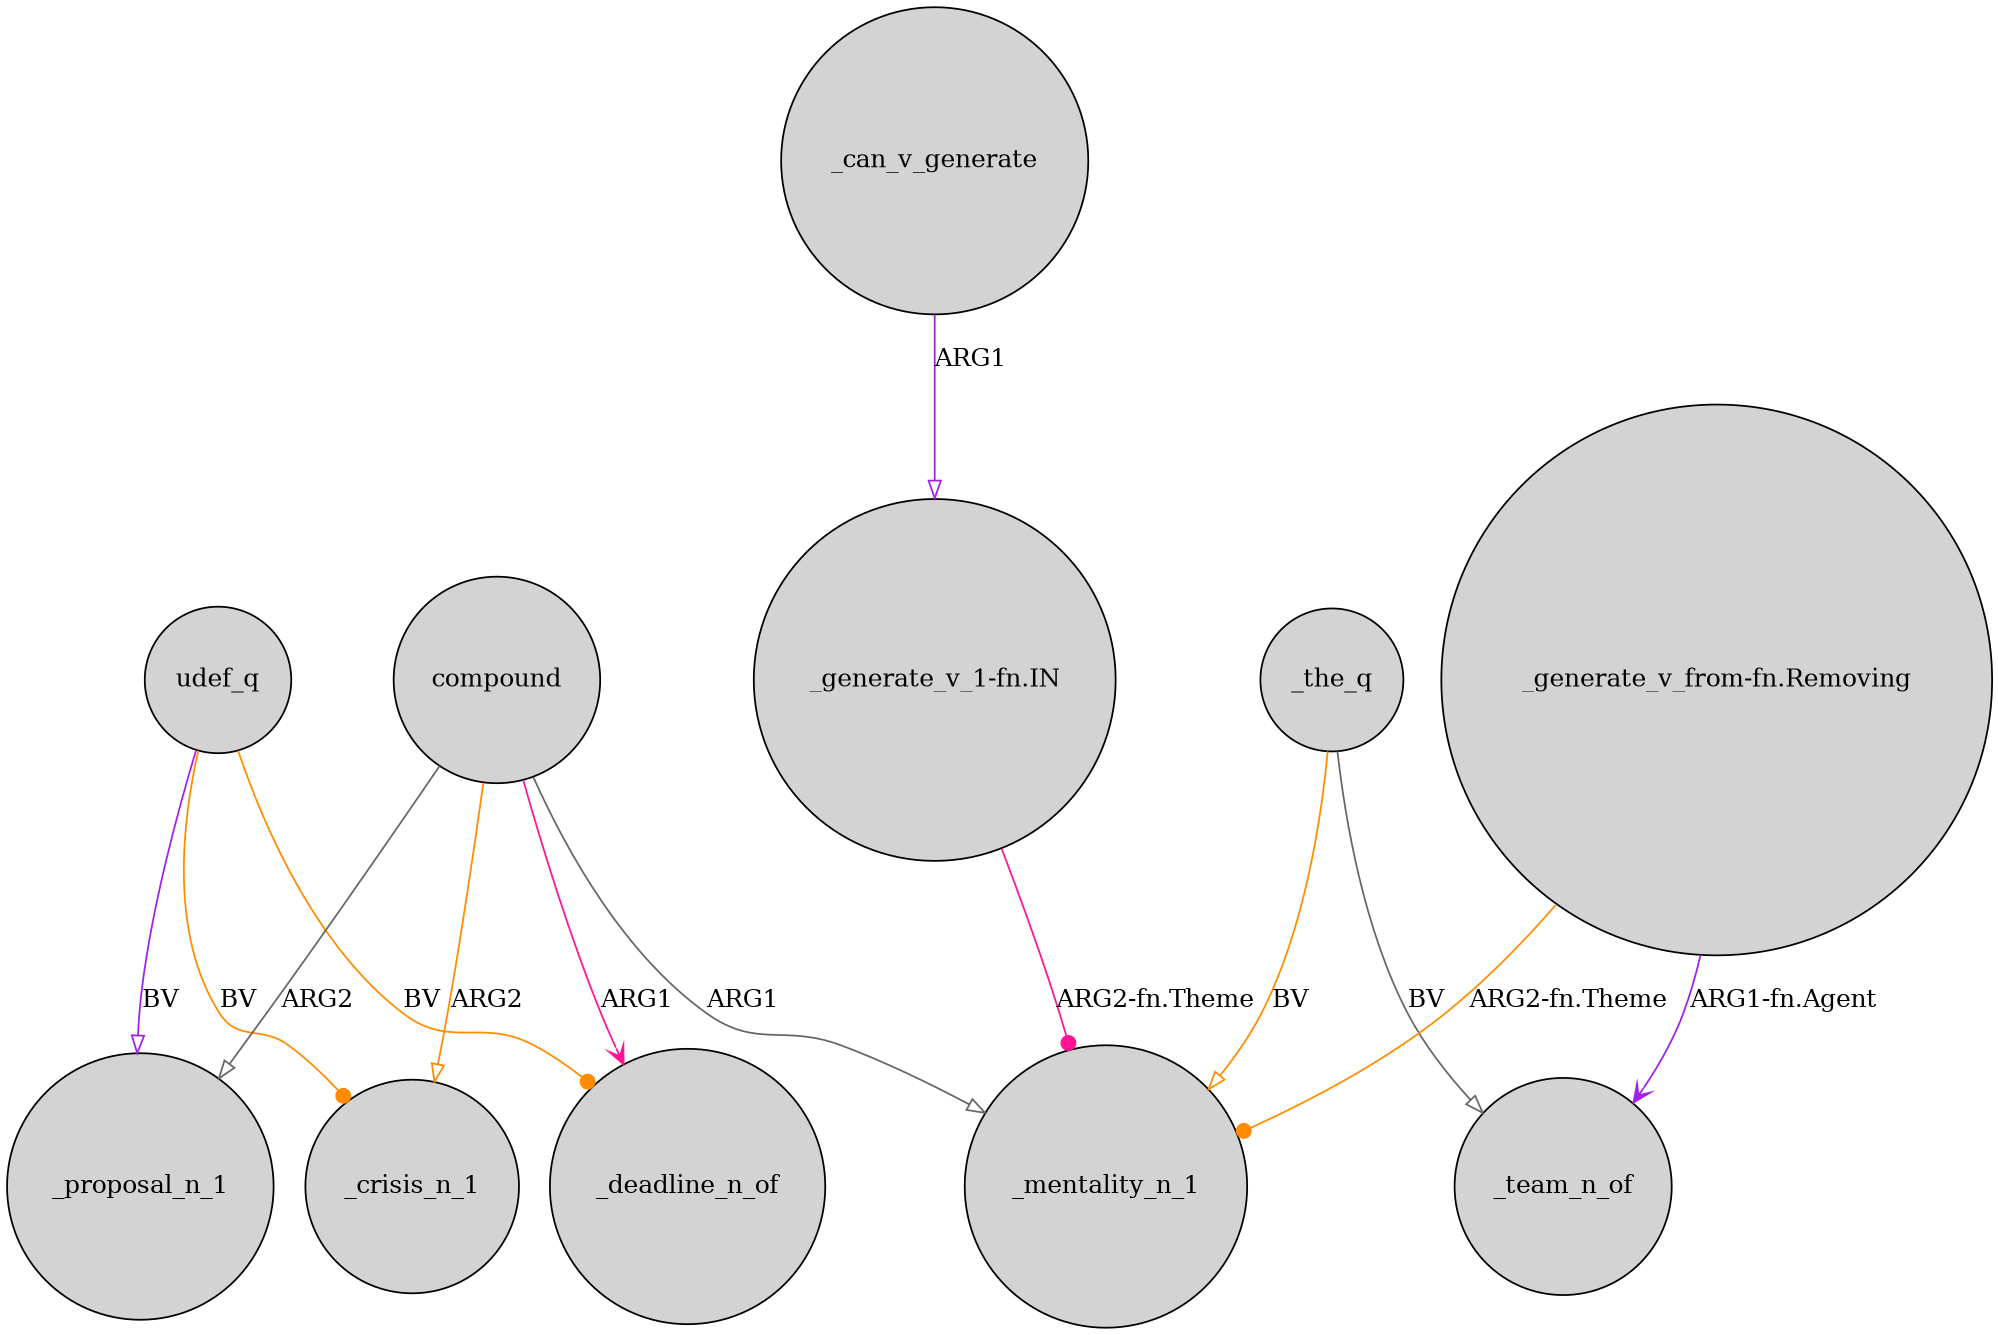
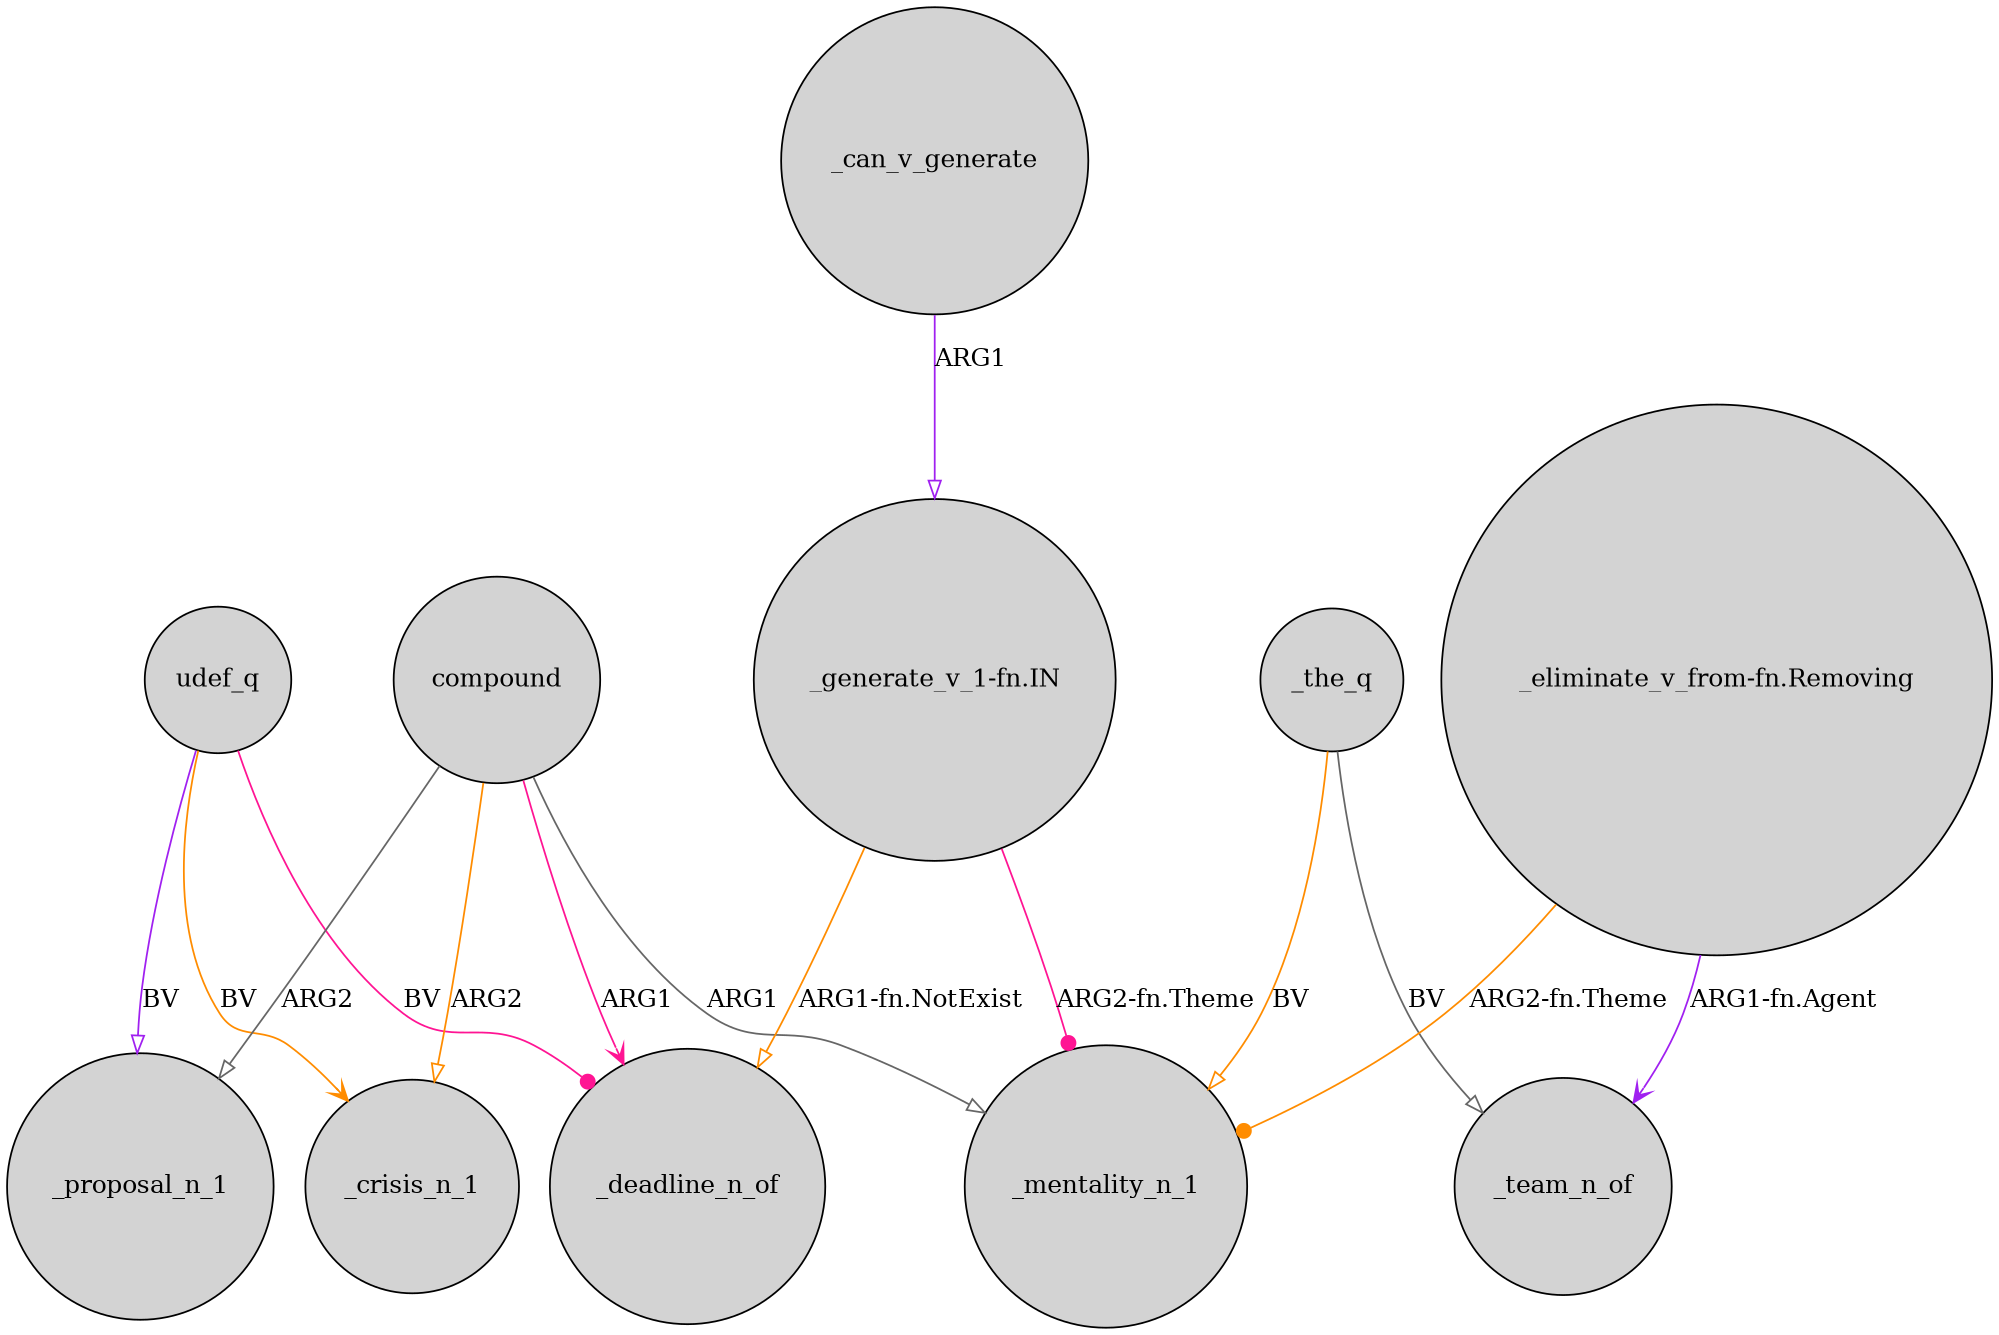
  digraph {
    node [shape=circle style=filled]
    edge [arrowhead=onormal color=darkorange]
    udef_q
    _crisis_n_1
    _deadline_n_of
    _proposal_n_1
    _the_q
    _team_n_of
    _mentality_n_1
    compound
    n9 [label=_can_v_generate]
    "_generate_v_1-fn.IN"
-   "_eliminate_v_from-fn.Removing" [label="_generate_v_from-fn.Removing"]
-   udef_q -> _crisis_n_1 [arrowhead=dot label=BV]
-   udef_q -> _deadline_n_of [arrowhead=dot label=BV]
+   "_eliminate_v_from-fn.Removing"
+   udef_q -> _crisis_n_1 [arrowhead=vee label=BV]
+   udef_q -> _deadline_n_of [arrowhead=dot color=deeppink label=BV]
    udef_q -> _proposal_n_1 [color=purple label=BV]
    _the_q -> _team_n_of [color=gray40 label=BV]
    _the_q -> _mentality_n_1 [label=BV]
    compound -> _crisis_n_1 [label=ARG2]
    compound -> _deadline_n_of [arrowhead=vee color=deeppink label=ARG1]
    compound -> _proposal_n_1 [color=gray40 label=ARG2]
    compound -> _mentality_n_1 [color=gray40 label=ARG1]
    n9 -> "_generate_v_1-fn.IN" [color=purple label=ARG1]
+   "_generate_v_1-fn.IN" -> _deadline_n_of [label="ARG1-fn.NotExist"]
    "_generate_v_1-fn.IN" -> _mentality_n_1 [arrowhead=dot color=deeppink label="ARG2-fn.Theme"]
    "_eliminate_v_from-fn.Removing" -> _team_n_of [arrowhead=vee color=purple label="ARG1-fn.Agent"]
    "_eliminate_v_from-fn.Removing" -> _mentality_n_1 [arrowhead=dot label="ARG2-fn.Theme"]
  }
